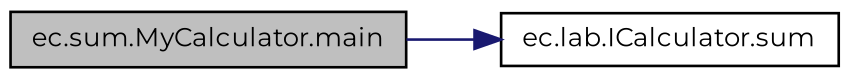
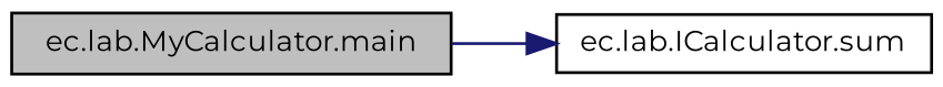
  digraph {
    rankdir=LR
    fontname=Montserrat
    node [color=black fontname=Montserrat fontsize=10 shape=record style=filled]
-   n1 [fillcolor=grey75 fontcolor=black height=0.2 label="ec.sum.MyCalculator.main" width=0.4]
+   n1 [fillcolor=grey75 fontcolor=black height=0.2 label="ec.lab.MyCalculator.main" width=0.4]
    n2 [fillcolor=white height=0.2 label="ec.lab.ICalculator.sum" width=0.4]
    n1 -> n2 [color=midnightblue fontname=Montserrat fontsize=10 labelfontname=Helvetica labelfontsize=10 style=solid]
  }
